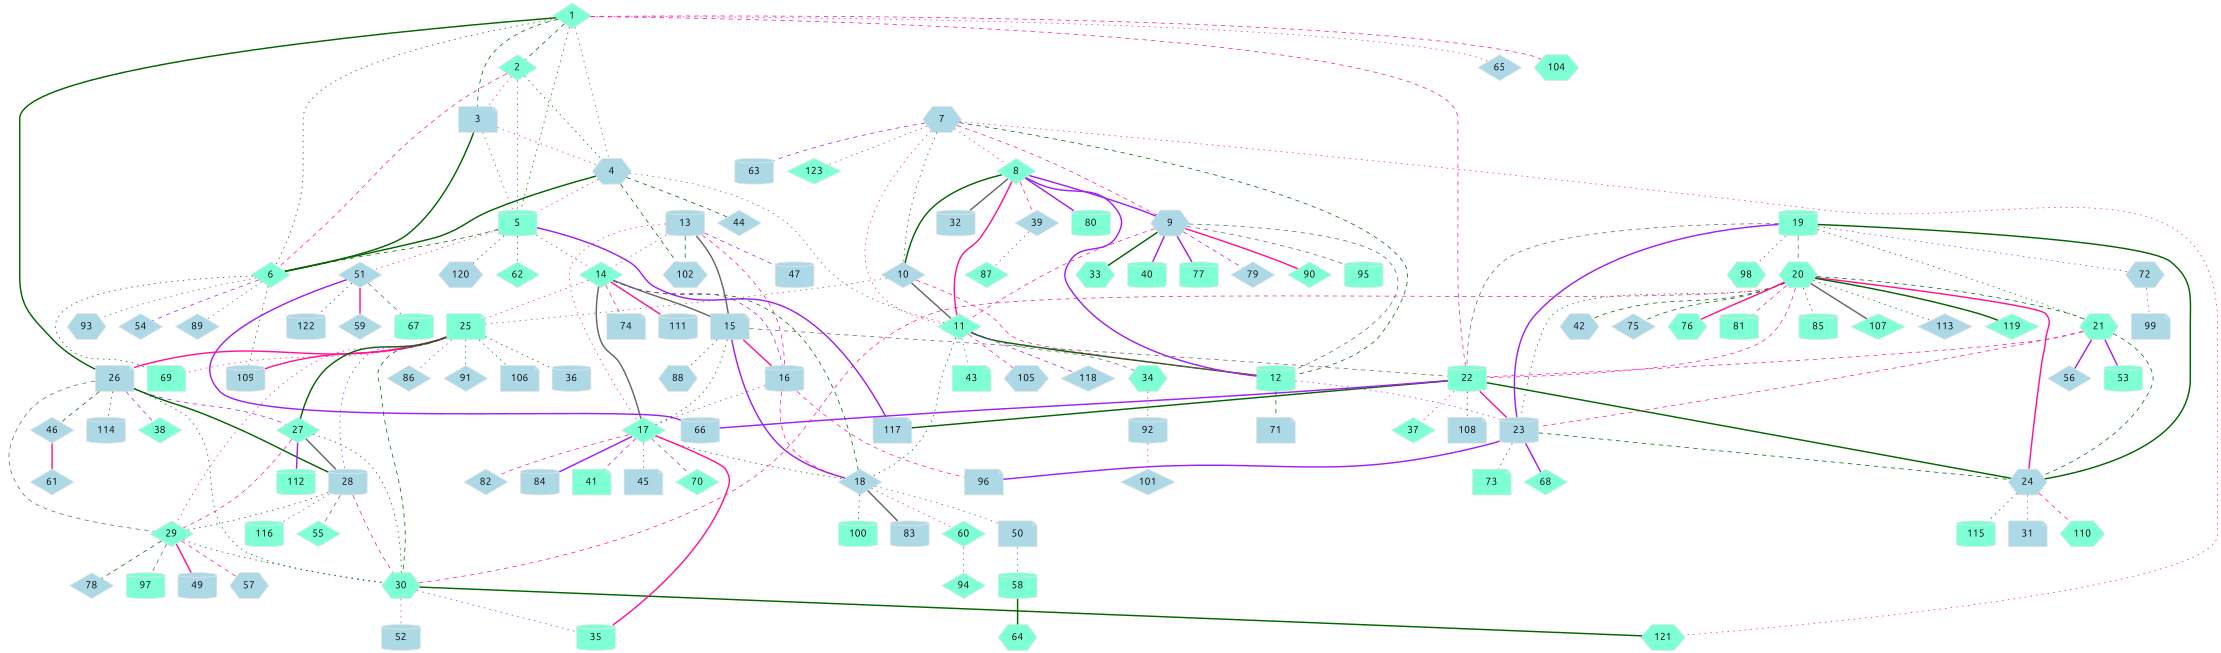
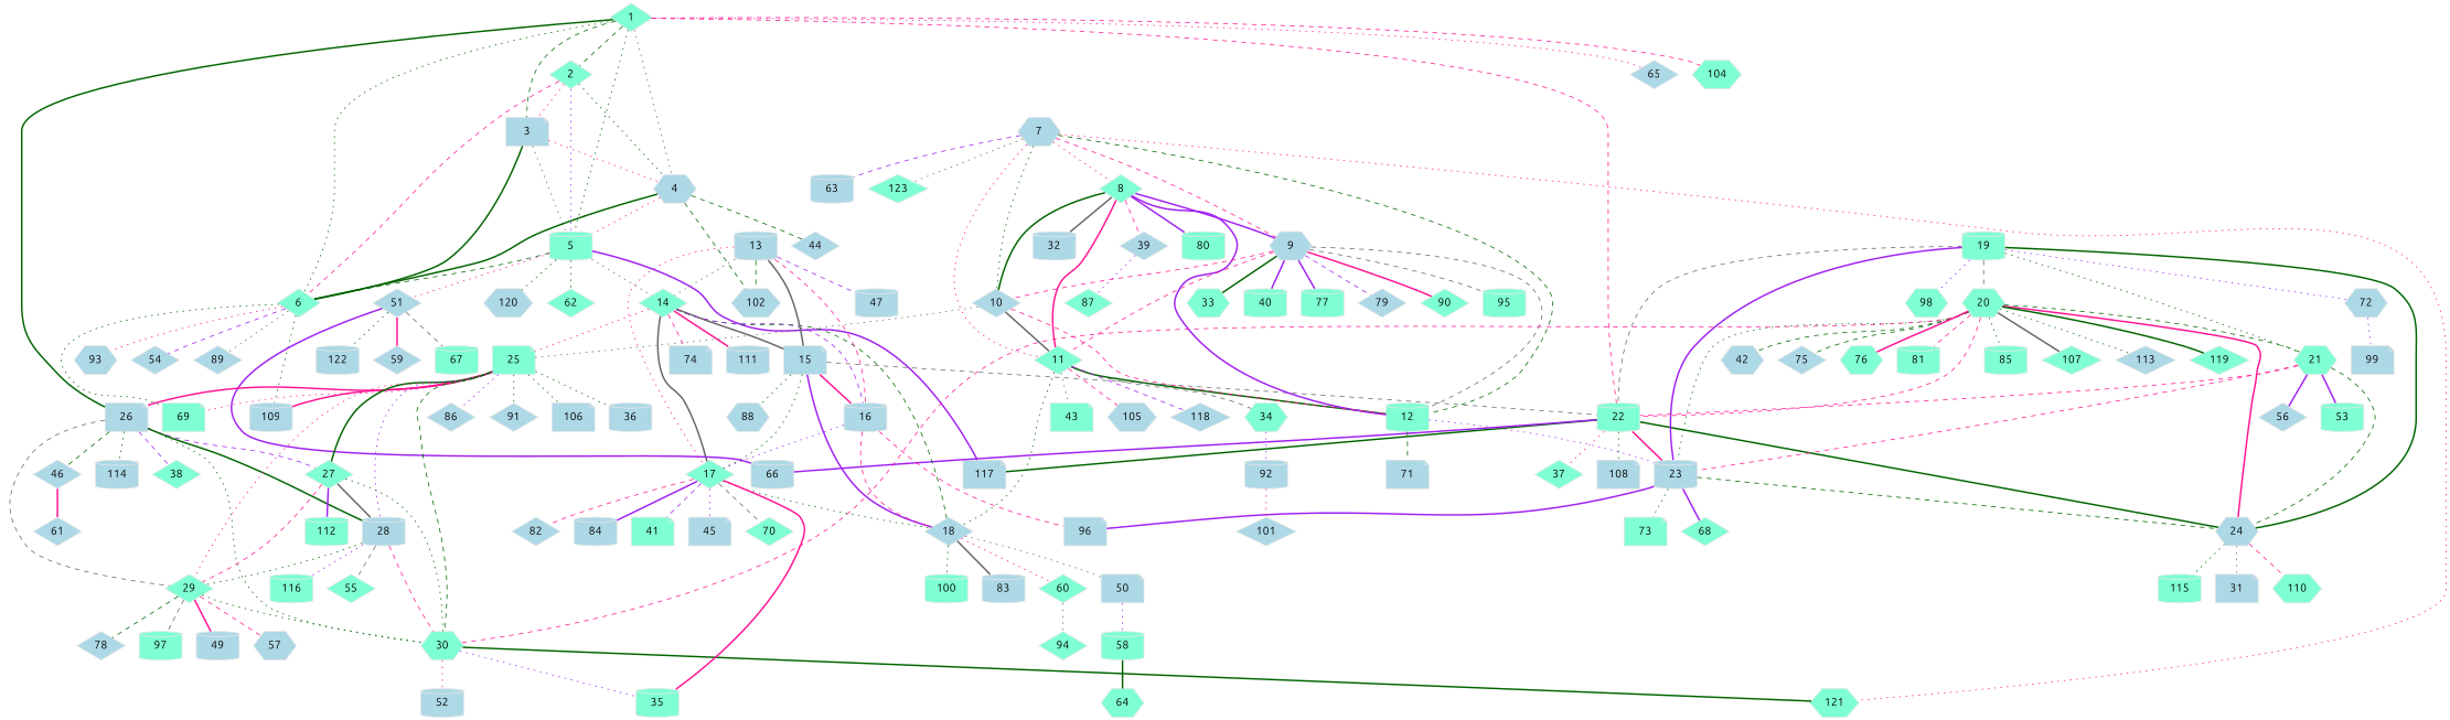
  graph {
    fontname=Ubuntu
    node [color=gray90 fillcolor=lightblue fontname=Ubuntu shape=diamond style=filled]
    edge [color=darkgreen fontname=Ubuntu style=dotted]
    1 [fillcolor=aquamarine]
    2 [fillcolor=aquamarine]
    3 [shape=note]
    4 [shape=hexagon]
    5 [fillcolor=aquamarine shape=cylinder]
    6 [fillcolor=aquamarine]
    22 [fillcolor=aquamarine shape=cylinder]
    26 [shape=note]
    65
    104 [fillcolor=aquamarine shape=hexagon]
    11 [fillcolor=aquamarine]
    44
    102 [shape=hexagon]
    14 [fillcolor=aquamarine]
    51
    62 [fillcolor=aquamarine]
    117 [shape=note]
    120 [shape=hexagon]
    54
    69 [fillcolor=aquamarine shape=note]
    89
    93 [shape=hexagon]
    109 [shape=cylinder]
    23 [shape=cylinder]
    24 [shape=hexagon]
    37 [fillcolor=aquamarine]
    66 [shape=cylinder]
    108 [shape=note]
    30 [fillcolor=aquamarine shape=hexagon]
    27 [fillcolor=aquamarine]
    28 [shape=cylinder]
    29 [fillcolor=aquamarine]
    38 [fillcolor=aquamarine]
    46
    114 [shape=cylinder]
    12 [fillcolor=aquamarine shape=cylinder]
    18
    34 [fillcolor=aquamarine shape=hexagon]
    43 [fillcolor=aquamarine shape=note]
    105 [shape=hexagon]
    118
    25 [fillcolor=aquamarine shape=note]
    15 [shape=note]
    16 [shape=cylinder]
    17 [fillcolor=aquamarine]
    74 [shape=note]
    111 [shape=cylinder]
    59
    67 [fillcolor=aquamarine shape=cylinder]
    122 [shape=cylinder]
    7 [shape=hexagon]
    8 [fillcolor=aquamarine]
    9 [shape=hexagon]
    10
    63 [shape=cylinder]
    121 [fillcolor=aquamarine shape=hexagon]
    123 [fillcolor=aquamarine]
    32 [shape=cylinder]
    39
    80 [fillcolor=aquamarine shape=cylinder]
    33 [fillcolor=aquamarine shape=hexagon]
    40 [fillcolor=aquamarine shape=cylinder]
    77 [fillcolor=aquamarine shape=cylinder]
    79
    90 [fillcolor=aquamarine]
    95 [fillcolor=aquamarine shape=cylinder]
    71 [shape=note]
    87 [fillcolor=aquamarine]
    36 [shape=cylinder]
    86
    91
    106 [shape=note]
    50 [shape=note]
    60 [fillcolor=aquamarine]
    83 [shape=cylinder]
    100 [fillcolor=aquamarine shape=cylinder]
    92 [shape=cylinder]
    96 [shape=note]
    68 [fillcolor=aquamarine]
    73 [fillcolor=aquamarine shape=note]
    13 [shape=cylinder]
    47 [shape=cylinder]
    88 [shape=hexagon]
    35 [fillcolor=aquamarine shape=cylinder]
    41 [fillcolor=aquamarine shape=note]
    45 [shape=note]
    70 [fillcolor=aquamarine]
    82
    84 [shape=cylinder]
    58 [fillcolor=aquamarine shape=cylinder]
    94 [fillcolor=aquamarine]
    19 [fillcolor=aquamarine shape=cylinder]
    20 [fillcolor=aquamarine shape=hexagon]
    21 [fillcolor=aquamarine shape=hexagon]
    72 [shape=hexagon]
    98 [fillcolor=aquamarine shape=hexagon]
    42 [shape=hexagon]
    75
    76 [fillcolor=aquamarine shape=hexagon]
    81 [fillcolor=aquamarine shape=cylinder]
    85 [fillcolor=aquamarine shape=cylinder]
    107 [fillcolor=aquamarine]
    113
    119 [fillcolor=aquamarine]
    53 [fillcolor=aquamarine shape=cylinder]
    56
    31 [shape=note]
    110 [fillcolor=aquamarine shape=hexagon]
    115 [fillcolor=aquamarine shape=cylinder]
    99 [shape=note]
    52 [shape=cylinder]
    112 [fillcolor=aquamarine shape=cylinder]
    55 [fillcolor=aquamarine]
    116 [fillcolor=aquamarine shape=cylinder]
    49 [shape=cylinder]
    57 [shape=hexagon]
    78
    97 [fillcolor=aquamarine shape=cylinder]
    61
    101
    64 [fillcolor=aquamarine shape=hexagon]
    1 -- 2 [style=dashed]
    1 -- 3 [style=dashed]
    1 -- 4 [color=gray40]
    1 -- 5
    1 -- 6
    1 -- 22 [color=deeppink style=dashed]
    1 -- 26 [style=bold]
    1 -- 65 [color=deeppink]
    1 -- 104 [color=deeppink style=dashed]
    2 -- 3 [color=deeppink]
    2 -- 4
    2 -- 5 [color=purple]
    2 -- 6 [color=deeppink style=dashed]
    3 -- 4 [color=deeppink]
    3 -- 5 [color=gray40]
    3 -- 6 [style=bold]
    4 -- 5 [color=deeppink]
    4 -- 6 [style=bold]
-   4 -- 11 [color=gray40]
    4 -- 44 [style=dashed]
    4 -- 102 [style=dashed]
    5 -- 6 [style=dashed]
    5 -- 14 [color=gray40]
    5 -- 51 [color=deeppink]
    5 -- 62
    5 -- 117 [color=purple style=bold]
    5 -- 120
    6 -- 54 [color=purple style=dashed]
    6 -- 69
    6 -- 89 [color=gray40]
-   6 -- 93 [color=gray40]
+   6 -- 93 [color=deeppink]
    6 -- 109
    22 -- 117 [style=bold]
    22 -- 23 [color=deeppink style=bold]
    22 -- 24 [style=bold]
    22 -- 37 [color=deeppink]
    22 -- 66 [color=purple style=bold]
    22 -- 108
    26 -- 30
    26 -- 27 [color=purple style=dashed]
    26 -- 28 [style=bold]
    26 -- 29 [color=gray40 style=dashed]
    26 -- 38 [color=purple style=dashed]
    26 -- 46 [style=dashed]
    26 -- 114
    11 -- 12 [style=bold]
    11 -- 18
    11 -- 34 [color=gray40 style=dashed]
    11 -- 43 [color=gray40]
    11 -- 105 [color=deeppink style=dashed]
    11 -- 118 [color=purple style=dashed]
    14 -- 18 [style=dashed]
    14 -- 25 [color=deeppink]
    14 -- 15 [color=gray40 style=bold]
    14 -- 16 [color=purple style=dashed]
    14 -- 17 [color=gray40 style=bold]
    14 -- 74 [color=deeppink style=dashed]
    14 -- 111 [color=deeppink style=bold]
    51 -- 66 [color=purple style=bold]
    51 -- 59 [color=deeppink style=bold]
    51 -- 67 [color=gray40 style=dashed]
    51 -- 122
    23 -- 24 [style=dashed]
    23 -- 96 [color=purple style=bold]
    23 -- 68 [color=purple style=bold]
    23 -- 73
    24 -- 31 [color=gray40]
    24 -- 110 [color=deeppink style=dashed]
    24 -- 115
    30 -- 121 [style=bold]
    30 -- 35 [color=purple]
    30 -- 52 [color=deeppink]
    27 -- 30
    27 -- 28 [color=gray40 style=bold]
    27 -- 29 [color=deeppink style=dashed]
    27 -- 112 [color=purple style=bold]
    28 -- 30 [color=deeppink style=dashed]
    28 -- 29
    28 -- 55 [color=gray40 style=dashed]
    28 -- 116 [color=purple]
    29 -- 30
    29 -- 49 [color=deeppink style=bold]
    29 -- 57 [color=deeppink style=dashed]
    29 -- 78 [style=dashed]
    29 -- 97 [color=gray40 style=dashed]
    46 -- 61 [color=deeppink style=bold]
    12 -- 23 [color=purple]
    12 -- 71 [style=dashed]
    18 -- 50 [color=gray40]
    18 -- 60 [color=deeppink]
    18 -- 83 [color=gray40 style=bold]
    18 -- 100
    34 -- 92 [color=purple]
    25 -- 26 [color=deeppink style=bold]
    25 -- 69 [color=deeppink]
    25 -- 109 [color=deeppink style=bold]
    25 -- 30 [style=dashed]
    25 -- 27 [style=bold]
    25 -- 28 [color=purple]
    25 -- 29 [color=deeppink]
    25 -- 36
    25 -- 86 [color=purple]
    25 -- 91
    25 -- 106
    15 -- 22 [color=gray40 style=dashed]
    15 -- 18 [color=purple style=bold]
    15 -- 16 [color=deeppink style=bold]
    15 -- 17
    15 -- 88
    16 -- 18 [color=deeppink style=dashed]
    16 -- 17 [color=purple]
    16 -- 96 [color=deeppink style=dashed]
    17 -- 18
    17 -- 35 [color=deeppink style=bold]
    17 -- 41 [color=purple style=dashed]
    17 -- 45 [color=purple]
    17 -- 70 [color=gray40 style=dashed]
    17 -- 82 [color=deeppink style=dashed]
    17 -- 84 [color=purple style=bold]
    7 -- 11 [color=deeppink]
    7 -- 12 [style=dashed]
    7 -- 8 [color=deeppink]
    7 -- 9 [color=deeppink style=dashed]
    7 -- 10
    7 -- 63 [color=purple style=dashed]
    7 -- 121 [color=deeppink]
    7 -- 123 [color=gray40]
    8 -- 11 [color=deeppink style=bold]
    8 -- 12 [color=purple style=bold]
    8 -- 9 [color=purple style=bold]
    8 -- 10 [style=bold]
    8 -- 32 [color=gray40 style=bold]
    8 -- 39 [color=deeppink style=dashed]
    8 -- 80 [color=purple style=bold]
    9 -- 11 [color=deeppink style=dashed]
    9 -- 12 [color=gray40 style=dashed]
+   9 -- 10 [color=deeppink style=dashed]
    9 -- 33 [style=bold]
    9 -- 40 [color=purple style=bold]
    9 -- 77 [color=purple style=bold]
    9 -- 79 [color=purple style=dashed]
    9 -- 90 [color=deeppink style=bold]
    9 -- 95 [color=gray40 style=dashed]
    10 -- 11 [color=gray40 style=bold]
    10 -- 12 [color=deeppink style=dashed]
    10 -- 25 [color=gray40]
    39 -- 87 [color=purple]
    50 -- 58 [color=purple]
    60 -- 94 [color=gray40]
    92 -- 101 [color=deeppink]
    13 -- 102 [style=dashed]
    13 -- 14 [color=gray40]
    13 -- 15 [color=gray40 style=bold]
    13 -- 16 [color=deeppink style=dashed]
    13 -- 17 [color=deeppink]
    13 -- 47 [color=purple style=dashed]
    58 -- 64 [style=bold]
    19 -- 22 [color=gray40 style=dashed]
    19 -- 23 [color=purple style=bold]
    19 -- 24 [style=bold]
    19 -- 20 [color=gray40 style=dashed]
    19 -- 21
    19 -- 72 [color=purple]
    19 -- 98 [color=purple]
    20 -- 22 [color=deeppink style=dashed]
    20 -- 23
    20 -- 24 [color=deeppink style=bold]
    20 -- 30 [color=deeppink style=dashed]
    20 -- 21 [style=dashed]
    20 -- 42 [style=dashed]
    20 -- 75 [style=dashed]
    20 -- 76 [color=deeppink style=bold]
    20 -- 81 [color=deeppink style=dashed]
    20 -- 85
    20 -- 107 [color=gray40 style=bold]
    20 -- 113
    20 -- 119 [style=bold]
    21 -- 22 [color=deeppink style=dashed]
    21 -- 23 [color=deeppink style=dashed]
    21 -- 24 [style=dashed]
    21 -- 53 [color=purple style=bold]
    21 -- 56 [color=purple style=bold]
    72 -- 99 [color=purple]
  }
